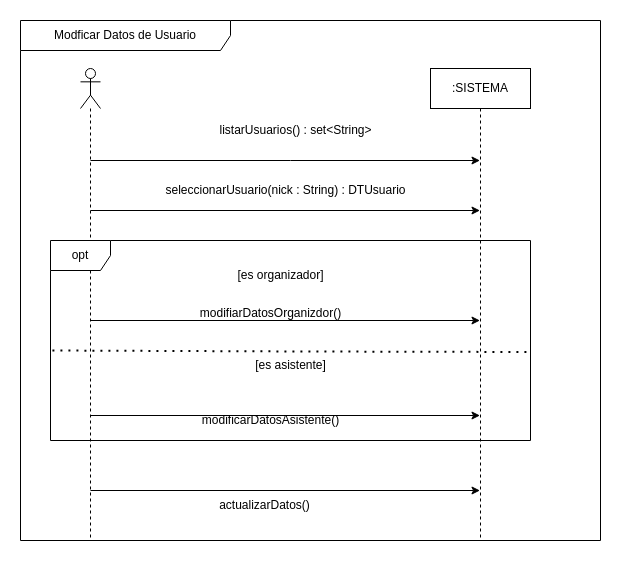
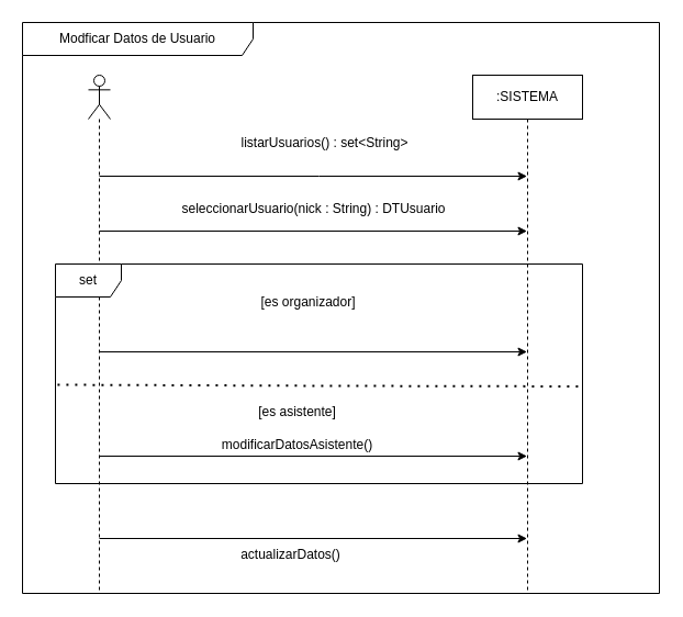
  <mxCell id="0" />
  <mxCell id="1" parent="0" />
  <mxCell id="2" value="Modficar Datos de Usuario" style="shape=umlFrame;whiteSpace=wrap;html=1;pointerEvents=0;width=210;height=30;" vertex="1" parent="1"><mxGeometry x="20" y="20" width="580" height="520" as="geometry" /></mxCell>
  <mxCell id="3" value="" style="shape=umlLifeline;perimeter=lifelinePerimeter;whiteSpace=wrap;html=1;container=1;dropTarget=0;collapsible=0;recursiveResize=0;outlineConnect=0;portConstraint=eastwest;newEdgeStyle={&quot;curved&quot;:0,&quot;rounded&quot;:0};participant=umlActor;" vertex="1" parent="1"><mxGeometry x="80" y="68" width="20" height="472" as="geometry" /></mxCell>
  <mxCell id="4" value=":SISTEMA" style="shape=umlLifeline;perimeter=lifelinePerimeter;whiteSpace=wrap;html=1;container=1;dropTarget=0;collapsible=0;recursiveResize=0;outlineConnect=0;portConstraint=eastwest;newEdgeStyle={&quot;curved&quot;:0,&quot;rounded&quot;:0};" vertex="1" parent="1"><mxGeometry x="430" y="68" width="100" height="472" as="geometry" /></mxCell>
  <mxCell id="5" value="" style="endArrow=classic;html=1;rounded=0;" edge="1" parent="1"><mxGeometry width="50" height="50" relative="1" as="geometry"><mxPoint x="90" y="160" as="sourcePoint" /><mxPoint x="479.5" y="160" as="targetPoint" /><Array as="points"><mxPoint x="290" y="160" /></Array></mxGeometry></mxCell>
  <mxCell id="6" value="listarUsuarios() : set&amp;lt;String&amp;gt;" style="text;html=1;align=center;verticalAlign=middle;resizable=0;points=[];autosize=1;strokeColor=none;fillColor=none;" vertex="1" parent="1"><mxGeometry x="205" y="115" width="180" height="30" as="geometry" /></mxCell>
  <mxCell id="7" value="" style="endArrow=classic;html=1;rounded=0;" edge="1" parent="1"><mxGeometry width="50" height="50" relative="1" as="geometry"><mxPoint x="90" y="210" as="sourcePoint" /><mxPoint x="479.5" y="210" as="targetPoint" /><Array as="points" /></mxGeometry></mxCell>
  <mxCell id="8" value="seleccionarUsuario(nick : String) : DTUsuario" style="text;html=1;align=center;verticalAlign=middle;resizable=0;points=[];autosize=1;strokeColor=none;fillColor=none;" vertex="1" parent="1"><mxGeometry x="155" y="175" width="260" height="30" as="geometry" /></mxCell>
- <mxCell id="9" value="opt" style="shape=umlFrame;whiteSpace=wrap;html=1;pointerEvents=0;" vertex="1" parent="1"><mxGeometry x="50" y="240" width="480" height="200" as="geometry" /></mxCell>
+ <mxCell id="9" value="set" style="shape=umlFrame;whiteSpace=wrap;html=1;pointerEvents=0;" vertex="1" parent="1"><mxGeometry x="50" y="240" width="480" height="200" as="geometry" /></mxCell>
  <mxCell id="10" value="[es organizador]" style="text;html=1;align=center;verticalAlign=middle;resizable=0;points=[];autosize=1;strokeColor=none;fillColor=none;" vertex="1" parent="1"><mxGeometry x="225" y="260" width="110" height="30" as="geometry" /></mxCell>
  <mxCell id="11" value="" style="endArrow=classic;html=1;rounded=0;" edge="1" parent="1" target="4"><mxGeometry width="50" height="50" relative="1" as="geometry"><mxPoint x="90" y="320" as="sourcePoint" /><mxPoint x="140" y="270" as="targetPoint" /></mxGeometry></mxCell>
- <mxCell id="12" value="modifiarDatosOrganizdor()" style="text;html=1;align=center;verticalAlign=middle;resizable=0;points=[];autosize=1;strokeColor=none;fillColor=none;" vertex="1" parent="1"><mxGeometry x="190" y="298" width="160" height="30" as="geometry" /></mxCell>
  <mxCell id="13" value="" style="endArrow=none;dashed=1;html=1;dashPattern=1 3;strokeWidth=2;rounded=0;entryX=0.996;entryY=0.563;entryDx=0;entryDy=0;entryPerimeter=0;" edge="1" parent="1"><mxGeometry width="50" height="50" relative="1" as="geometry"><mxPoint x="51.92" y="350" as="sourcePoint" /><mxPoint x="530" y="351.49" as="targetPoint" /><Array as="points"><mxPoint x="301.92" y="351" /></Array></mxGeometry></mxCell>
- <mxCell id="14" value="[es asistente]" style="text;html=1;align=center;verticalAlign=middle;resizable=0;points=[];autosize=1;strokeColor=none;fillColor=none;" vertex="1" parent="1"><mxGeometry x="245" y="350" width="90" height="30" as="geometry" /></mxCell>
+ <mxCell id="14" value="[es asistente]" style="text;html=1;align=center;verticalAlign=middle;resizable=0;points=[];autosize=1;strokeColor=none;fillColor=none;" vertex="1" parent="1"><mxGeometry x="225" y="360" width="90" height="30" as="geometry" /></mxCell>
  <mxCell id="15" value="" style="endArrow=classic;html=1;rounded=0;" edge="1" parent="1" target="4"><mxGeometry width="50" height="50" relative="1" as="geometry"><mxPoint x="90" y="415" as="sourcePoint" /><mxPoint x="140" y="365" as="targetPoint" /></mxGeometry></mxCell>
- <mxCell id="16" value="modificarDatosAsistente()" style="text;html=1;align=center;verticalAlign=middle;resizable=0;points=[];autosize=1;strokeColor=none;fillColor=none;" vertex="1" parent="1"><mxGeometry x="190" y="405" width="160" height="30" as="geometry" /></mxCell>
+ <mxCell id="16" value="modificarDatosAsistente()" style="text;html=1;align=center;verticalAlign=middle;resizable=0;points=[];autosize=1;strokeColor=none;fillColor=none;" vertex="1" parent="1"><mxGeometry x="190" y="390" width="160" height="30" as="geometry" /></mxCell>
  <mxCell id="17" value="actualizarDatos()" style="text;html=1;align=center;verticalAlign=middle;resizable=0;points=[];autosize=1;strokeColor=none;fillColor=none;" vertex="1" parent="1"><mxGeometry x="209" y="490" width="110" height="30" as="geometry" /></mxCell>
  <mxCell id="18" value="" style="endArrow=classic;html=1;rounded=0;" edge="1" parent="1" target="4"><mxGeometry width="50" height="50" relative="1" as="geometry"><mxPoint x="90" y="490" as="sourcePoint" /><mxPoint x="140" y="440" as="targetPoint" /></mxGeometry></mxCell>
